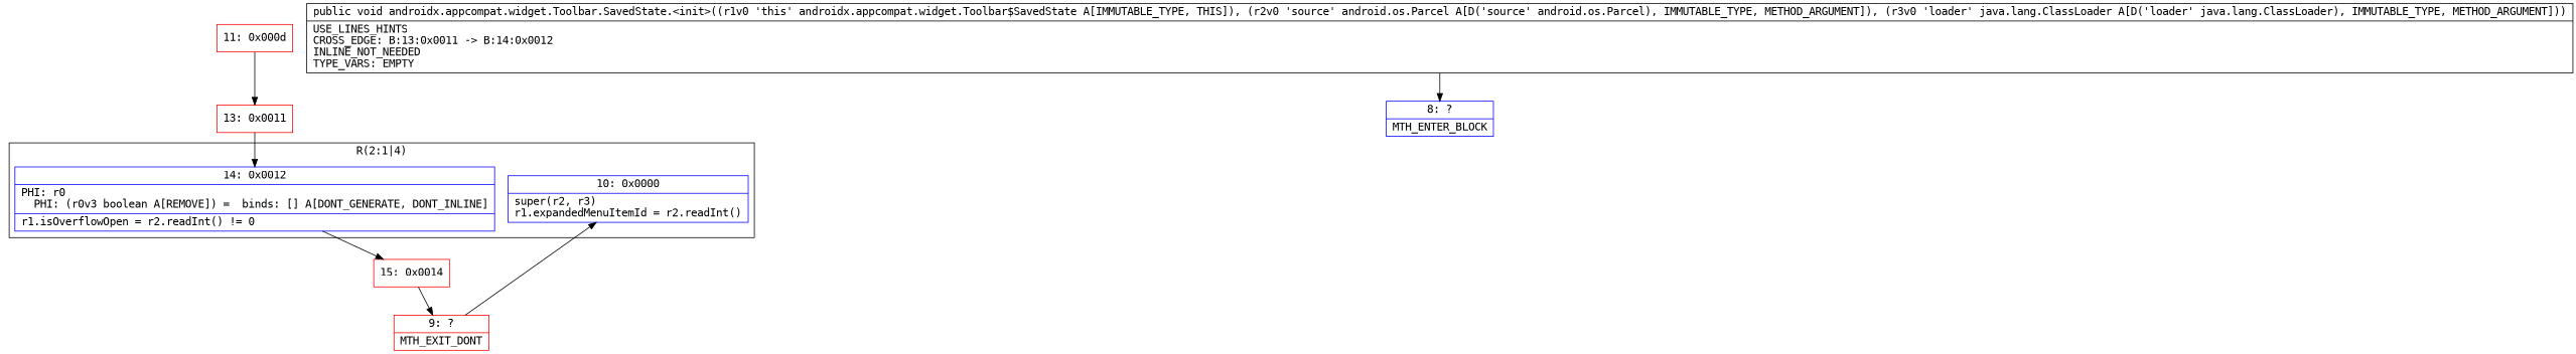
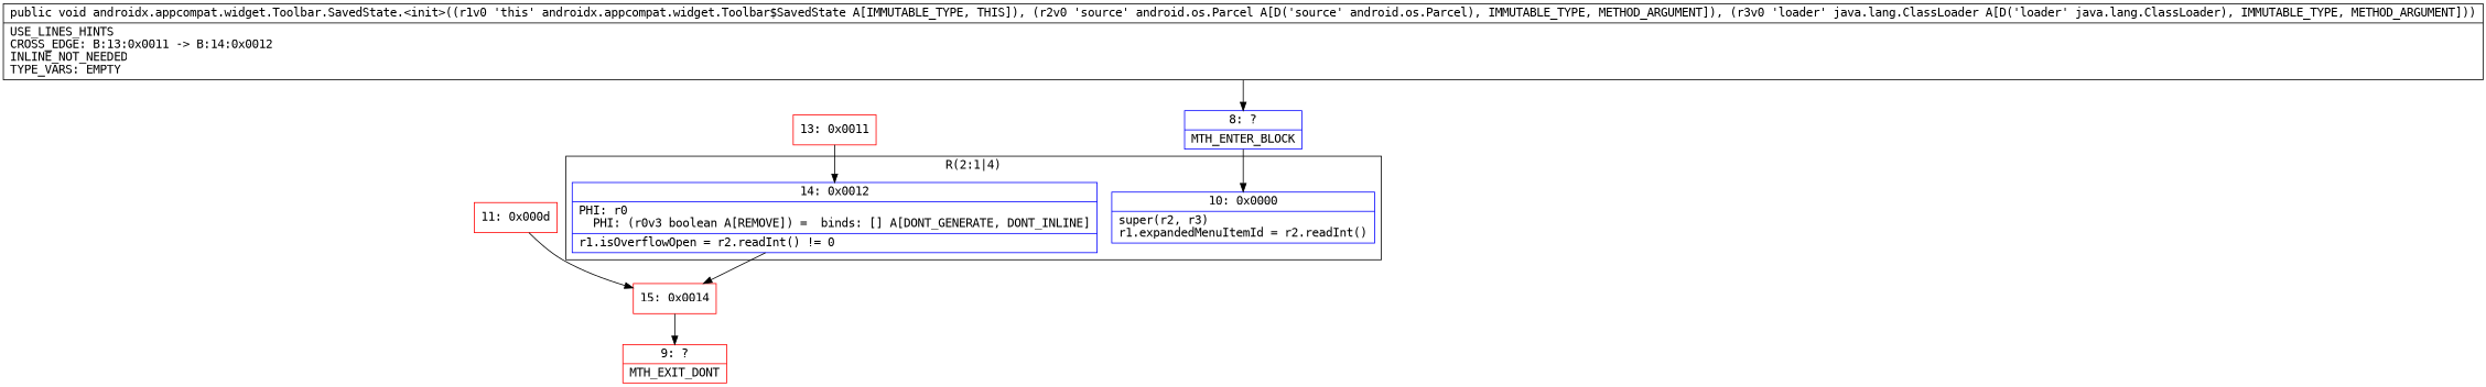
  digraph {
    fontname="DejaVu Sans Mono"
    node [color=red fontname="DejaVu Sans Mono" shape=record]
    edge [fontname="DejaVu Sans Mono"]
    n1 [color=blue label="{10\:\ 0x0000|super(r2, r3)\lr1.expandedMenuItemId = r2.readInt()\l}"]
    n2 [color=blue label="{14\:\ 0x0012|PHI: r0 \l  PHI: (r0v3 boolean A[REMOVE]) =  binds: [] A[DONT_GENERATE, DONT_INLINE]\l|r1.isOverflowOpen = r2.readInt() != 0\l}"]
    n3 [label="{15\:\ 0x0014}"]
    n4 [label="{11\:\ 0x000d}"]
    n5 [label="{13\:\ 0x0011}"]
    n6 [label="{9\:\ ?|MTH_EXIT_DONT\l}"]
    n7 [color=blue label="{8\:\ ?|MTH_ENTER_BLOCK\l}"]
    n8 [label="{public void androidx.appcompat.widget.Toolbar.SavedState.\<init\>((r1v0 'this' androidx.appcompat.widget.Toolbar$SavedState A[IMMUTABLE_TYPE, THIS]), (r2v0 'source' android.os.Parcel A[D('source' android.os.Parcel), IMMUTABLE_TYPE, METHOD_ARGUMENT]), (r3v0 'loader' java.lang.ClassLoader A[D('loader' java.lang.ClassLoader), IMMUTABLE_TYPE, METHOD_ARGUMENT]))  | USE_LINES_HINTS\lCROSS_EDGE: B:13:0x0011 \-\> B:14:0x0012\lINLINE_NOT_NEEDED\lTYPE_VARS: EMPTY\l}" color=""]
    subgraph cluster_1 {
      label="R(2:1|4)"
      n1
      n2
    }
    n2 -> n3
    n3 -> n6
-   n4 -> n5
+   n4 -> n3
    n5 -> n2
-   n6 -> n1
+   n7 -> n1
    n8 -> n7
  }
